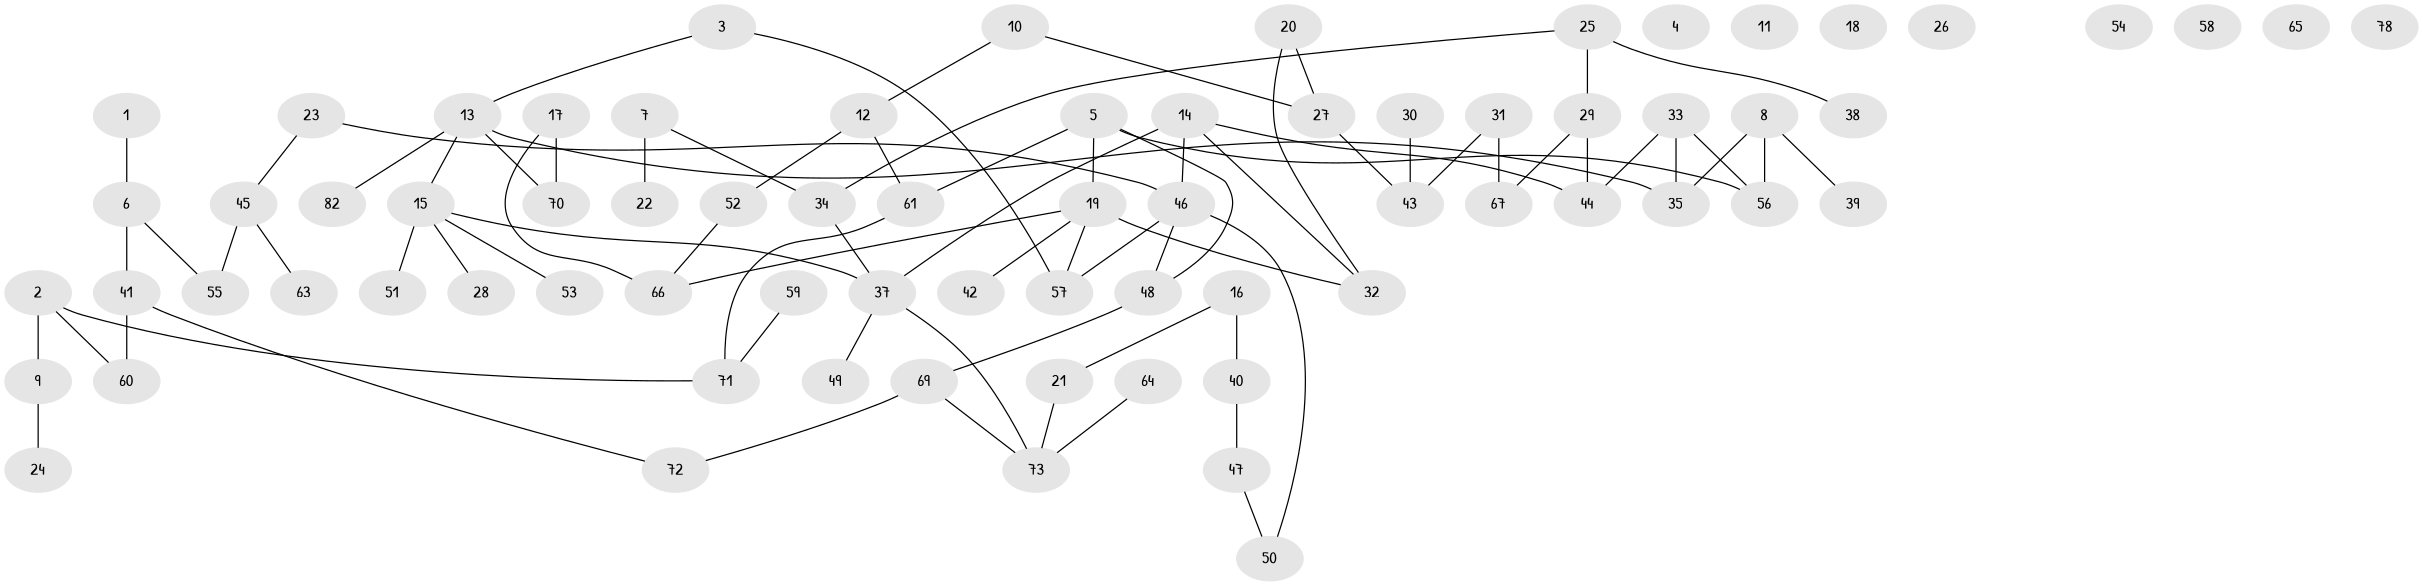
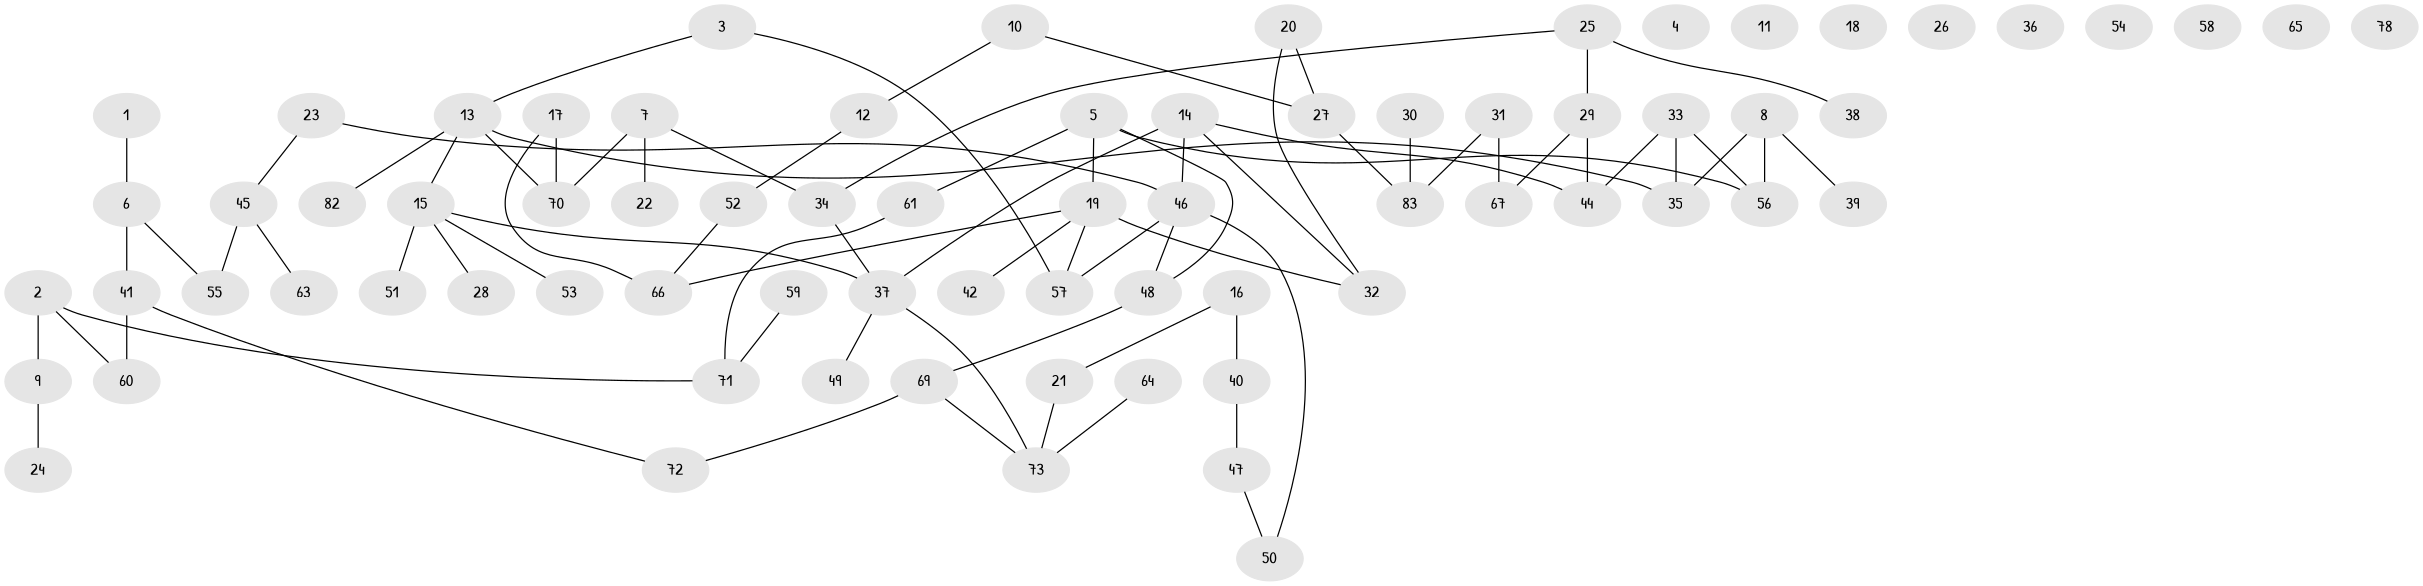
  graph {
    fontname="Patrick Hand"
    node [color=gray90 fontname="Patrick Hand" style=filled]
    edge [fontname="Patrick Hand"]
    1
    6
    41
    55
    2
    9
    60
    71
    24
    3
    13
    57
    70
    35
    15
    n16 [label=82]
    4
    5
    19
    48
    56
    61
    32
    66
    42
    69
    72
    7
    22
    34
    37
    8
    39
    10
    12
    27
    52
-   43
+   43 [label=83]
    11
    28
    53
    51
    14
    44
    46
    73
    49
    50
    16
    21
    40
    47
    17
    18
    20
    23
    45
    63
    25
    29
    38
    67
    26
    30
    31
    33
+   36
    54
    58
    59
    64
    65
    n73 [label=78]
    1 -- 6
    6 -- 41
    6 -- 55
    41 -- 60
    41 -- 72
    2 -- 9
    2 -- 60
    2 -- 71
    9 -- 24
    3 -- 13
    3 -- 57
    13 -- 70
    13 -- 35
    13 -- 15
    13 -- n16
    15 -- 37
    15 -- 28
    15 -- 53
    15 -- 51
    5 -- 19
    5 -- 48
    5 -- 56
    5 -- 61
    19 -- 57
    19 -- 32
    19 -- 66
    19 -- 42
    48 -- 69
    61 -- 71
    69 -- 72
    69 -- 73
+   7 -- 70
    7 -- 22
    7 -- 34
    34 -- 37
    37 -- 73
    37 -- 49
    8 -- 35
    8 -- 56
    8 -- 39
    10 -- 12
    10 -- 27
-   12 -- 61
    12 -- 52
    27 -- 43
    52 -- 66
    14 -- 32
    14 -- 37
    14 -- 44
    14 -- 46
    46 -- 57
    46 -- 48
    46 -- 50
    16 -- 21
    16 -- 40
    21 -- 73
    40 -- 47
    47 -- 50
    17 -- 70
    17 -- 66
    20 -- 32
    20 -- 27
    23 -- 46
    23 -- 45
    45 -- 55
    45 -- 63
    25 -- 34
    25 -- 29
    25 -- 38
    29 -- 44
    29 -- 67
    30 -- 43
    31 -- 43
    31 -- 67
    33 -- 35
    33 -- 56
    33 -- 44
    59 -- 71
    64 -- 73
  }
